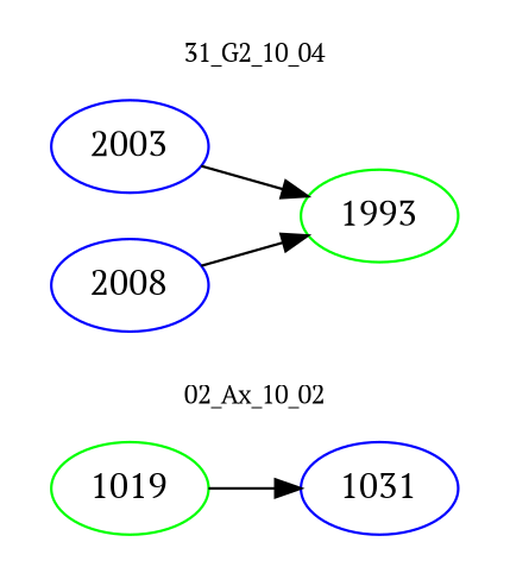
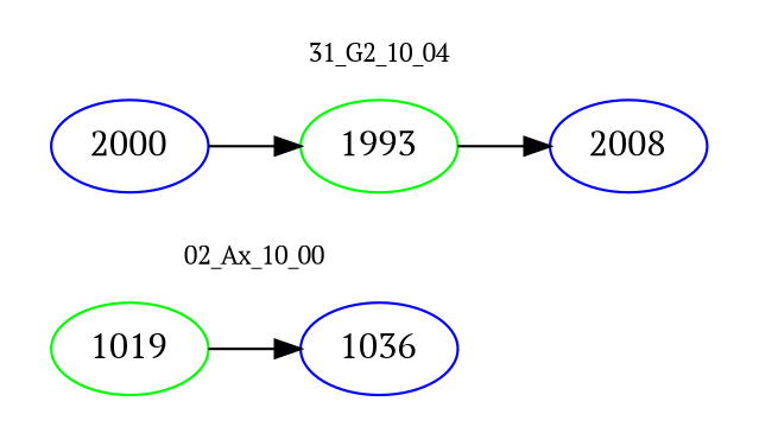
  digraph {
    fontname="PT Serif"
    rankdir=LR
    node [color=blue fontname="PT Serif"]
    edge [color=black fontname="PT Serif"]
    n1 [color=green label=1019]
-   n2 [label=1031]
-   n3 [label=2003]
+   n2 [label=1036]
+   n3 [label=2000]
    n4 [color=green label=1993]
    n5 [label=2008]
    subgraph cluster_1 {
      color=white
      fontsize=10
-     label="02_Ax_10_02"
+     label="02_Ax_10_00"
      n1
      n2
    }
    subgraph cluster_2 {
      color=white
      fontsize=10
      label="31_G2_10_04"
      n3
      n4
      n5
    }
    n1 -> n2
    n3 -> n4
-   n5 -> n4
+   n4 -> n5
  }
